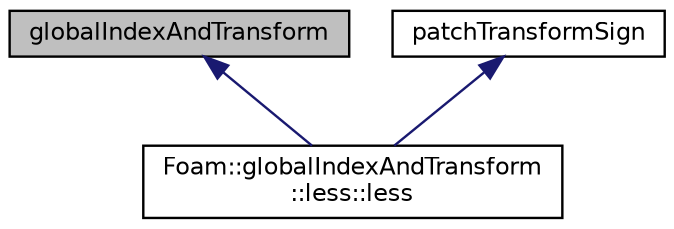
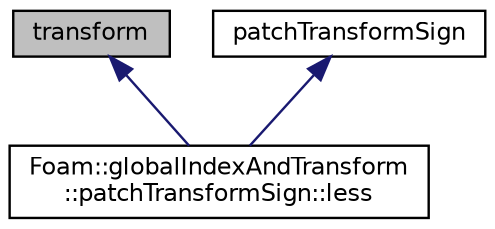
  digraph {
    rankdir=TB
    node [color=black fontname=Helvetica fontsize=10 shape=record]
    edge [color=midnightblue dir=back fontname=Helvetica fontsize=10 labelfontname=Helvetica labelfontsize=10 style=solid]
-   n1 [fillcolor=grey75 fontcolor=black height=0.2 label=globalIndexAndTransform style=filled width=0.4]
-   n2 [height=0.2 label="Foam::globalIndexAndTransform\l::less::less" width=0.4]
+   n1 [fillcolor=grey75 fontcolor=black height=0.2 label=transform style=filled width=0.4]
+   n2 [height=0.2 label="Foam::globalIndexAndTransform\l::patchTransformSign::less" width=0.4]
    n3 [height=0.2 label=patchTransformSign width=0.4]
    n1 -> n2
    n3 -> n2
  }
